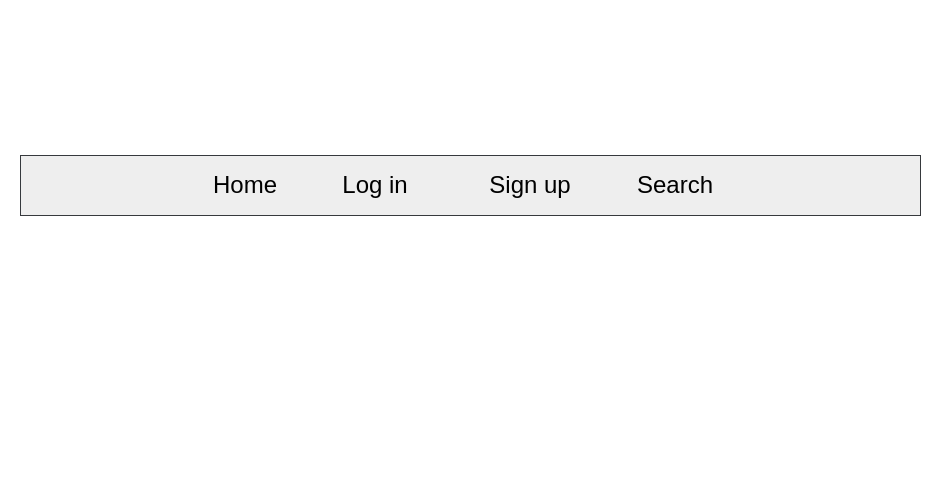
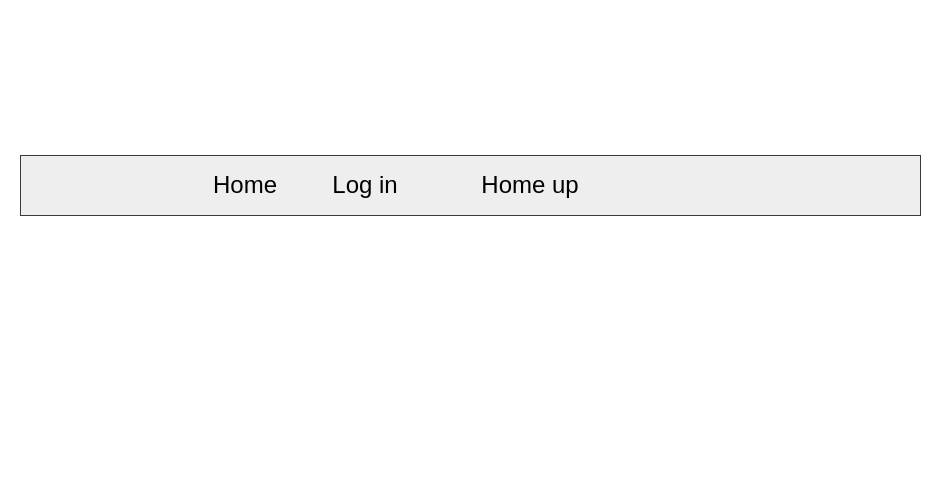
  <mxCell id="0" />
  <mxCell id="1" parent="0" />
  <mxCell id="2" value="" style="rounded=0;whiteSpace=wrap;html=1;fontSize=24;fillColor=#eeeeee;labelBackgroundColor=none;strokeColor=#36393d;" vertex="1" parent="1"><mxGeometry x="20" y="155" width="900" height="60" as="geometry" /></mxCell>
  <mxCell id="3" value="Home" style="text;html=1;align=center;verticalAlign=middle;whiteSpace=wrap;rounded=0;fontSize=24;fontColor=#000000;" vertex="1" parent="1"><mxGeometry x="220" y="175" width="50" height="20" as="geometry" /></mxCell>
- <mxCell id="4" value="Log in" style="text;html=1;strokeColor=none;fillColor=none;align=center;verticalAlign=middle;whiteSpace=wrap;rounded=0;fontSize=24;fontColor=#000000;" vertex="1" parent="1"><mxGeometry x="325" y="175" width="100" height="20" as="geometry" /></mxCell>
- <mxCell id="5" value="Sign up" style="text;html=1;strokeColor=none;fillColor=none;align=center;verticalAlign=middle;whiteSpace=wrap;rounded=0;fontSize=24;fontColor=#000000;" vertex="1" parent="1"><mxGeometry x="480" y="175" width="100" height="20" as="geometry" /></mxCell>
- <mxCell id="6" value="Search" style="text;html=1;strokeColor=none;fillColor=none;align=center;verticalAlign=middle;whiteSpace=wrap;rounded=0;fontSize=24;fontColor=#000000;" vertex="1" parent="1"><mxGeometry x="635" y="175" width="80" height="20" as="geometry" /></mxCell>
+ <mxCell id="4" value="Log in" style="text;html=1;strokeColor=none;fillColor=none;align=center;verticalAlign=middle;whiteSpace=wrap;rounded=0;fontSize=24;fontColor=#000000;" vertex="1" parent="1"><mxGeometry x="315" y="175" width="100" height="20" as="geometry" /></mxCell>
+ <mxCell id="5" value="Home up" style="text;html=1;strokeColor=none;fillColor=none;align=center;verticalAlign=middle;whiteSpace=wrap;rounded=0;fontSize=24;fontColor=#000000;" vertex="1" parent="1"><mxGeometry x="480" y="175" width="100" height="20" as="geometry" /></mxCell>
  <mxCell id="7" value="Travel our" style="text;html=1;strokeColor=none;fillColor=none;align=center;verticalAlign=middle;whiteSpace=wrap;rounded=0;fontSize=24;fontColor=#FFFFFF;" vertex="1" parent="1"><mxGeometry x="295" y="20" width="310" height="110" as="geometry" /></mxCell>
  <mxCell id="8" value="Welcome to our website" style="text;html=1;strokeColor=none;fillColor=none;align=center;verticalAlign=middle;whiteSpace=wrap;rounded=0;fontSize=24;fontColor=#FFFFFF;" vertex="1" parent="1"><mxGeometry x="300" y="250" width="305" height="210" as="geometry" /></mxCell>
